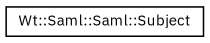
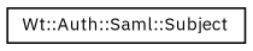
  digraph {
    rankdir=LR
    fontname="IBM Plex Sans"
-   n1 [color=black fillcolor=white fontname="IBM Plex Sans" fontsize=10 height=0.2 label="Wt::Saml::Saml::Subject" shape=record style=filled width=0.4]
+   n1 [color=black fillcolor=white fontname="IBM Plex Sans" fontsize=10 height=0.2 label="Wt::Auth::Saml::Subject" shape=record style=filled width=0.4]
  }
